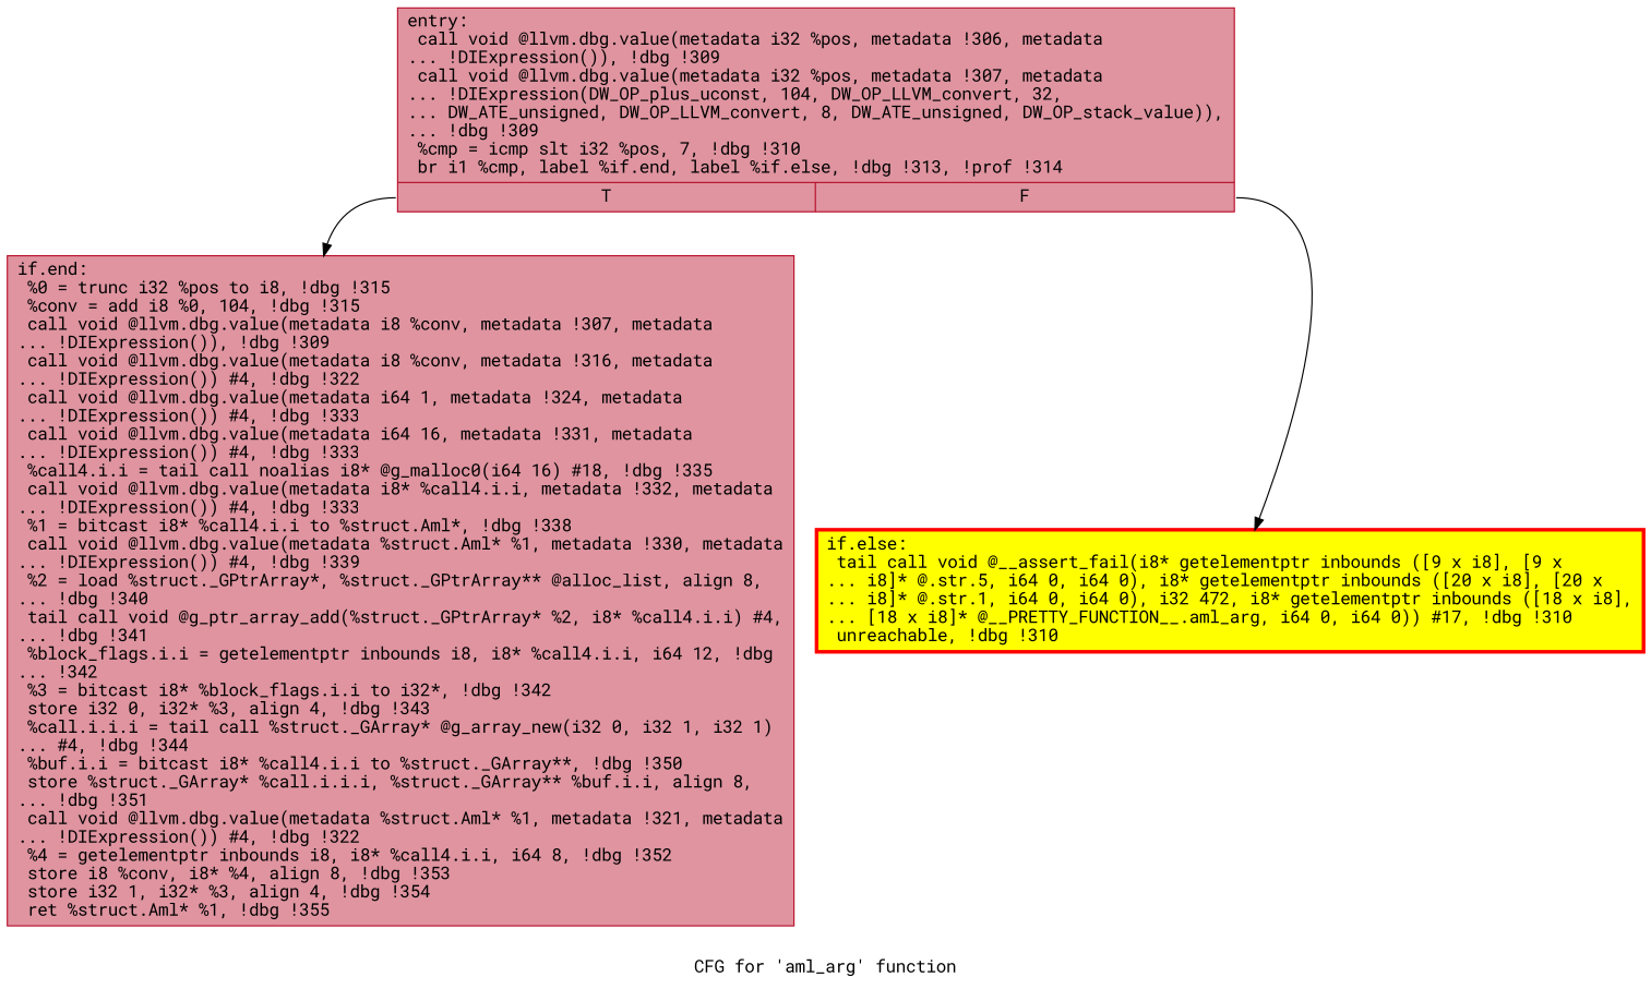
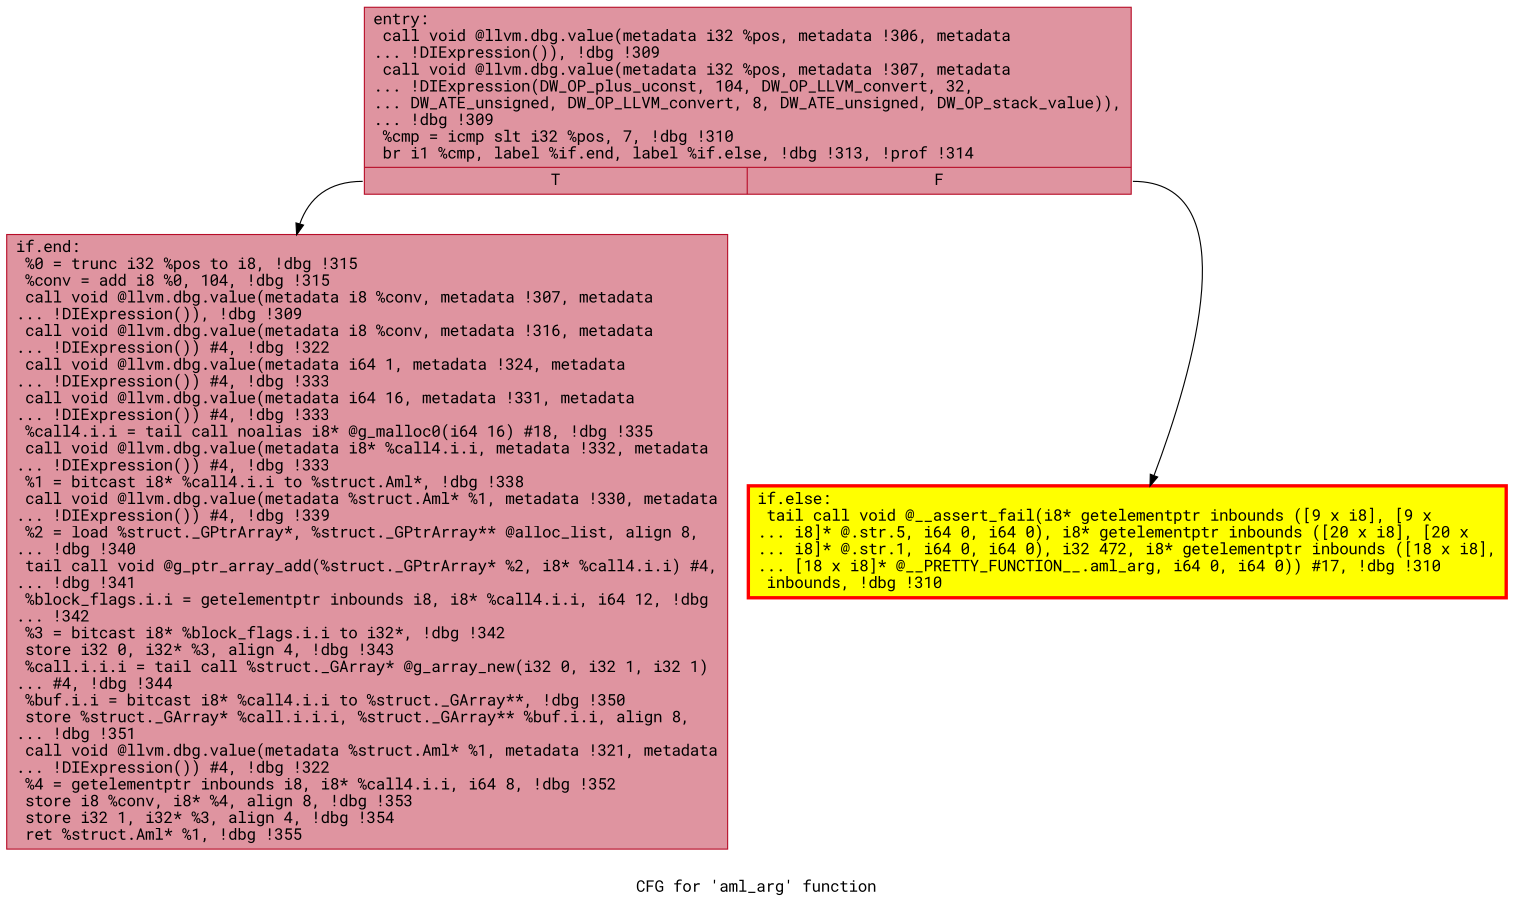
  digraph {
    label="CFG for 'aml_arg' function"
    fontname="Roboto Mono"
    node [color="#b70d28ff" fillcolor="#b70d2870" shape=record style=filled fontname="Roboto Mono"]
    edge [fontname="Roboto Mono"]
    n1 [label="{entry:\l  call void @llvm.dbg.value(metadata i32 %pos, metadata !306, metadata\l... !DIExpression()), !dbg !309\l  call void @llvm.dbg.value(metadata i32 %pos, metadata !307, metadata\l... !DIExpression(DW_OP_plus_uconst, 104, DW_OP_LLVM_convert, 32,\l... DW_ATE_unsigned, DW_OP_LLVM_convert, 8, DW_ATE_unsigned, DW_OP_stack_value)),\l... !dbg !309\l  %cmp = icmp slt i32 %pos, 7, !dbg !310\l  br i1 %cmp, label %if.end, label %if.else, !dbg !313, !prof !314\l|{<s0>T|<s1>F}}"]
    n2 [label="{if.end:                                           \l  %0 = trunc i32 %pos to i8, !dbg !315\l  %conv = add i8 %0, 104, !dbg !315\l  call void @llvm.dbg.value(metadata i8 %conv, metadata !307, metadata\l... !DIExpression()), !dbg !309\l  call void @llvm.dbg.value(metadata i8 %conv, metadata !316, metadata\l... !DIExpression()) #4, !dbg !322\l  call void @llvm.dbg.value(metadata i64 1, metadata !324, metadata\l... !DIExpression()) #4, !dbg !333\l  call void @llvm.dbg.value(metadata i64 16, metadata !331, metadata\l... !DIExpression()) #4, !dbg !333\l  %call4.i.i = tail call noalias i8* @g_malloc0(i64 16) #18, !dbg !335\l  call void @llvm.dbg.value(metadata i8* %call4.i.i, metadata !332, metadata\l... !DIExpression()) #4, !dbg !333\l  %1 = bitcast i8* %call4.i.i to %struct.Aml*, !dbg !338\l  call void @llvm.dbg.value(metadata %struct.Aml* %1, metadata !330, metadata\l... !DIExpression()) #4, !dbg !339\l  %2 = load %struct._GPtrArray*, %struct._GPtrArray** @alloc_list, align 8,\l... !dbg !340\l  tail call void @g_ptr_array_add(%struct._GPtrArray* %2, i8* %call4.i.i) #4,\l... !dbg !341\l  %block_flags.i.i = getelementptr inbounds i8, i8* %call4.i.i, i64 12, !dbg\l... !342\l  %3 = bitcast i8* %block_flags.i.i to i32*, !dbg !342\l  store i32 0, i32* %3, align 4, !dbg !343\l  %call.i.i.i = tail call %struct._GArray* @g_array_new(i32 0, i32 1, i32 1)\l... #4, !dbg !344\l  %buf.i.i = bitcast i8* %call4.i.i to %struct._GArray**, !dbg !350\l  store %struct._GArray* %call.i.i.i, %struct._GArray** %buf.i.i, align 8,\l... !dbg !351\l  call void @llvm.dbg.value(metadata %struct.Aml* %1, metadata !321, metadata\l... !DIExpression()) #4, !dbg !322\l  %4 = getelementptr inbounds i8, i8* %call4.i.i, i64 8, !dbg !352\l  store i8 %conv, i8* %4, align 8, !dbg !353\l  store i32 1, i32* %3, align 4, !dbg !354\l  ret %struct.Aml* %1, !dbg !355\l}"]
-   n3 [color=red fillcolor=yellow label="{if.else:                                          \l  tail call void @__assert_fail(i8* getelementptr inbounds ([9 x i8], [9 x\l... i8]* @.str.5, i64 0, i64 0), i8* getelementptr inbounds ([20 x i8], [20 x\l... i8]* @.str.1, i64 0, i64 0), i32 472, i8* getelementptr inbounds ([18 x i8],\l... [18 x i8]* @__PRETTY_FUNCTION__.aml_arg, i64 0, i64 0)) #17, !dbg !310\l  unreachable, !dbg !310\l}" penwidth=3.0]
+   n3 [color=red fillcolor=yellow label="{if.else:                                          \l  tail call void @__assert_fail(i8* getelementptr inbounds ([9 x i8], [9 x\l... i8]* @.str.5, i64 0, i64 0), i8* getelementptr inbounds ([20 x i8], [20 x\l... i8]* @.str.1, i64 0, i64 0), i32 472, i8* getelementptr inbounds ([18 x i8],\l... [18 x i8]* @__PRETTY_FUNCTION__.aml_arg, i64 0, i64 0)) #17, !dbg !310\l  inbounds, !dbg !310\l}" penwidth=3.0]
    n1 -> n2 [tailport=s0]
    n1 -> n3 [tailport=s1]
  }
